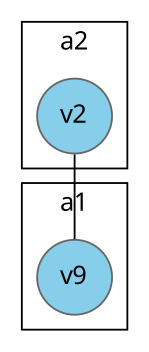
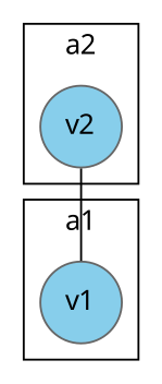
  graph {
    fontname="Noto Sans"
    node [shape=circle style=filled fillcolor=skyblue color=gray40 fontname="Noto Sans"]
    v2
-   v1 [label=v9]
+   v1
    subgraph cluster_1 {
      label=a2
      v2
    }
    subgraph cluster_2 {
      label=a1
      v1
    }
    v2 -- v1 [fontname="Noto Sans"]
  }
